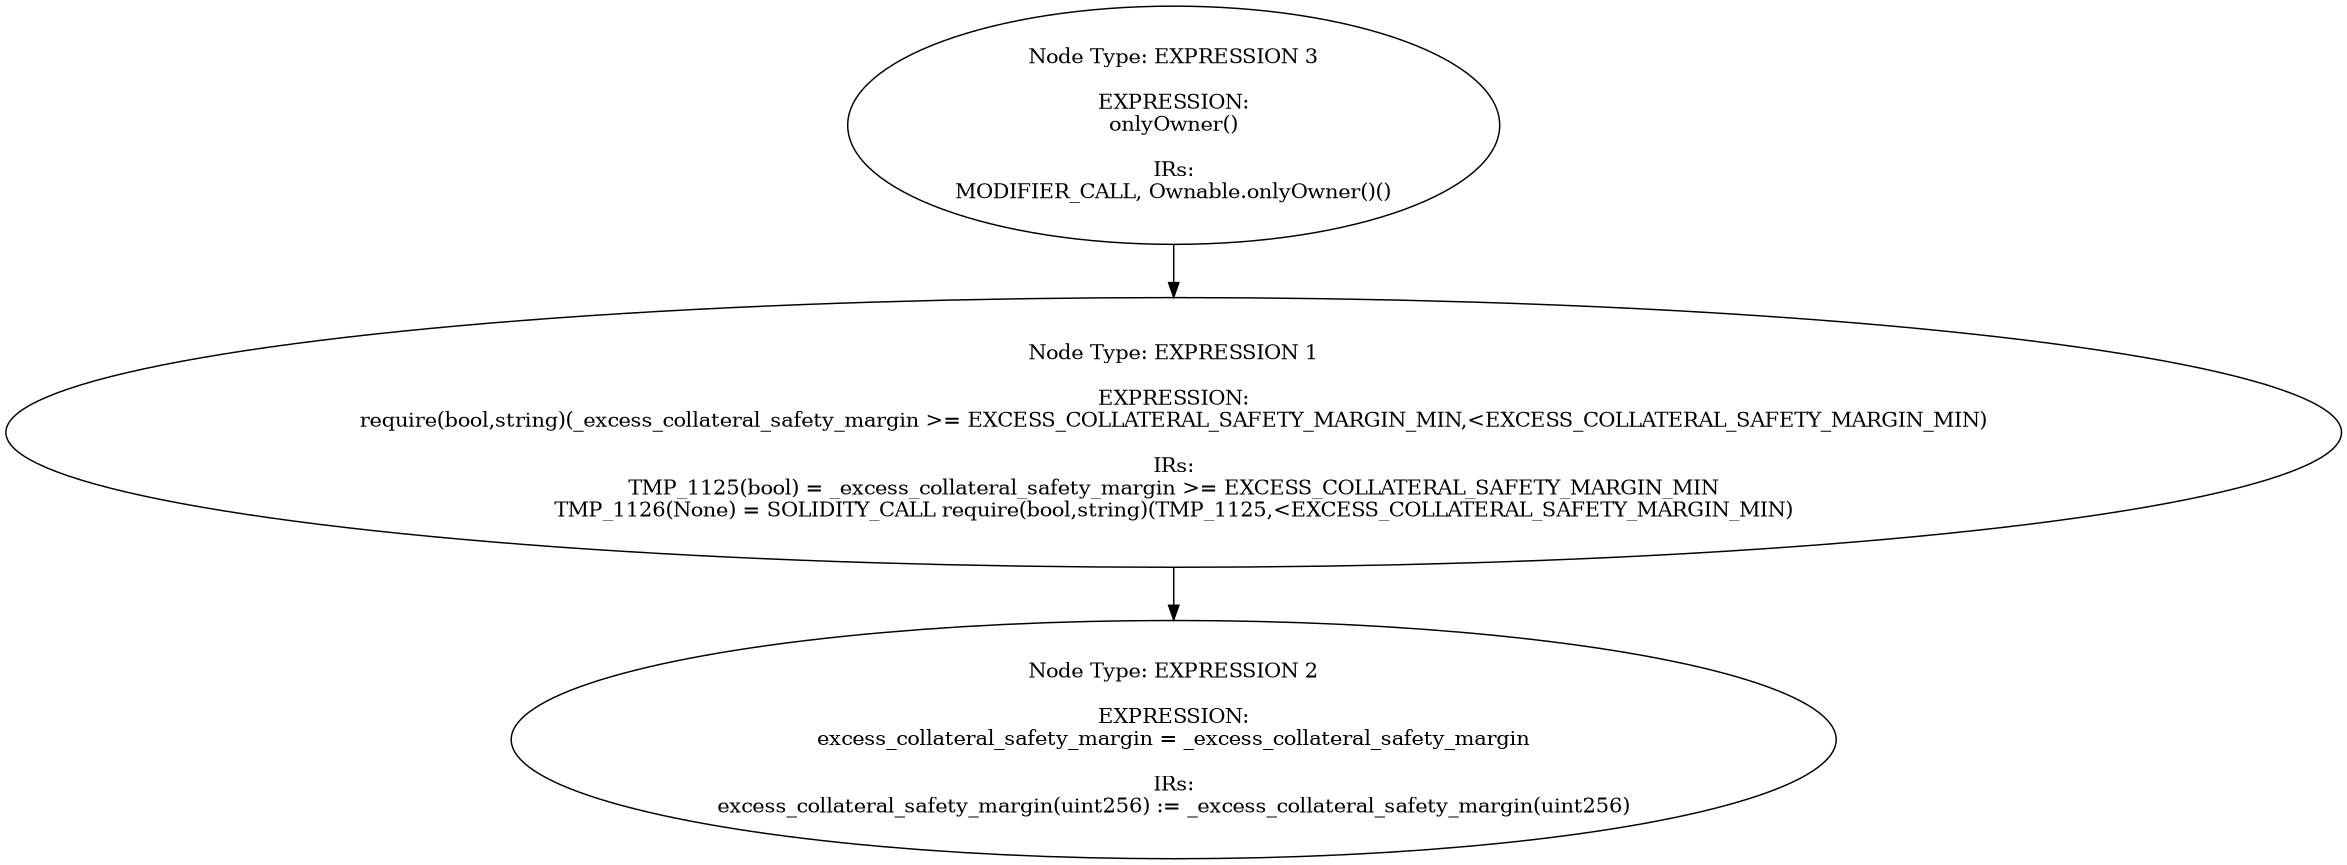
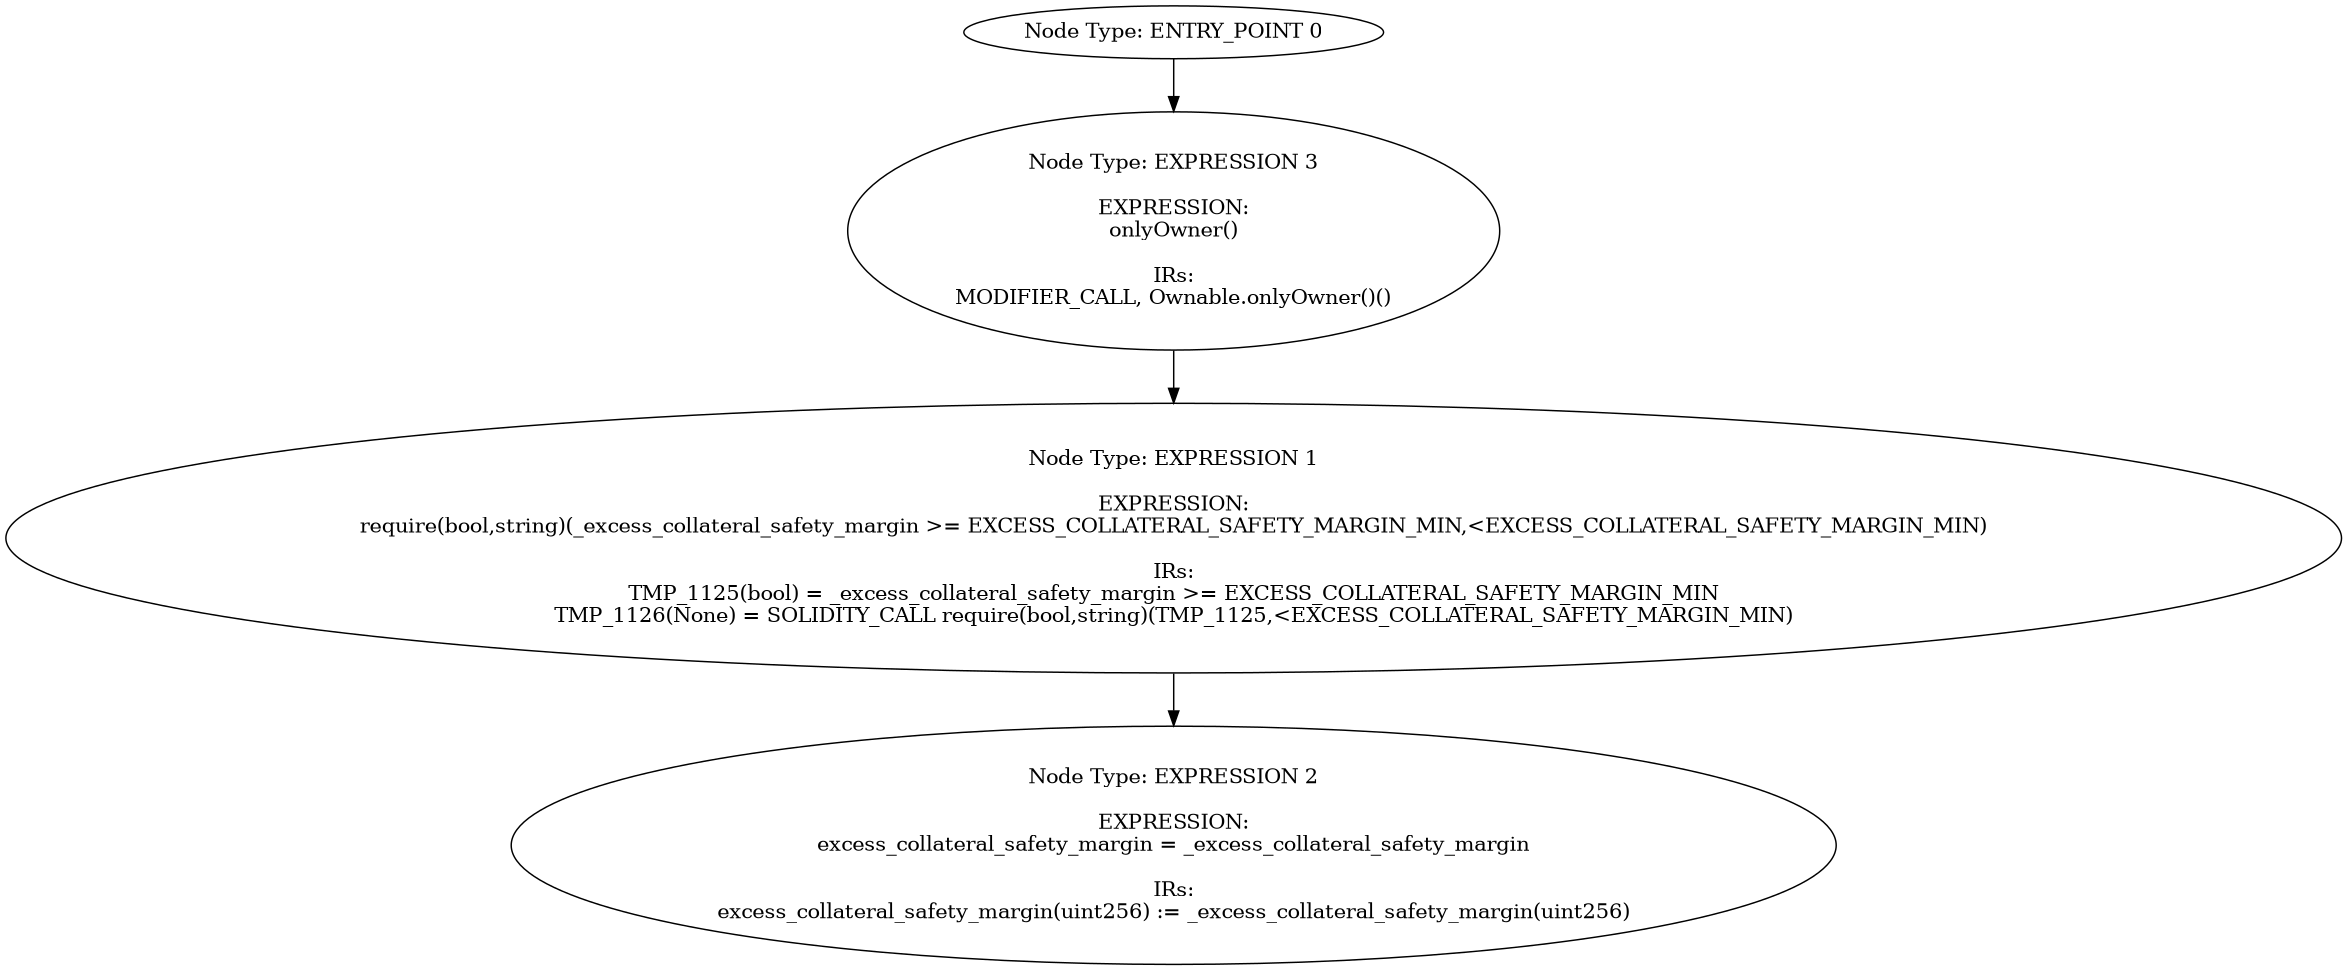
  digraph {
+   n1 [label="Node Type: ENTRY_POINT 0\n"]
    n2 [label="Node Type: EXPRESSION 3\n\nEXPRESSION:\nonlyOwner()\n\nIRs:\nMODIFIER_CALL, Ownable.onlyOwner()()"]
    n3 [label="Node Type: EXPRESSION 1\n\nEXPRESSION:\nrequire(bool,string)(_excess_collateral_safety_margin >= EXCESS_COLLATERAL_SAFETY_MARGIN_MIN,<EXCESS_COLLATERAL_SAFETY_MARGIN_MIN)\n\nIRs:\nTMP_1125(bool) = _excess_collateral_safety_margin >= EXCESS_COLLATERAL_SAFETY_MARGIN_MIN\nTMP_1126(None) = SOLIDITY_CALL require(bool,string)(TMP_1125,<EXCESS_COLLATERAL_SAFETY_MARGIN_MIN)"]
    n4 [label="Node Type: EXPRESSION 2\n\nEXPRESSION:\nexcess_collateral_safety_margin = _excess_collateral_safety_margin\n\nIRs:\nexcess_collateral_safety_margin(uint256) := _excess_collateral_safety_margin(uint256)"]
+   n1 -> n2
    n2 -> n3
    n3 -> n4
  }
